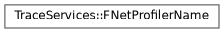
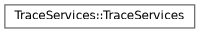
  digraph {
    rankdir=TB
-   n1 [color=grey40 fillcolor=white fontname=Helvetica fontsize=10 height=0.2 label="TraceServices::FNetProfilerName" shape=box style=filled width=0.4]
+   n1 [color=grey40 fillcolor=white fontname=Helvetica fontsize=10 height=0.2 label="TraceServices::TraceServices" shape=box style=filled width=0.4]
  }
